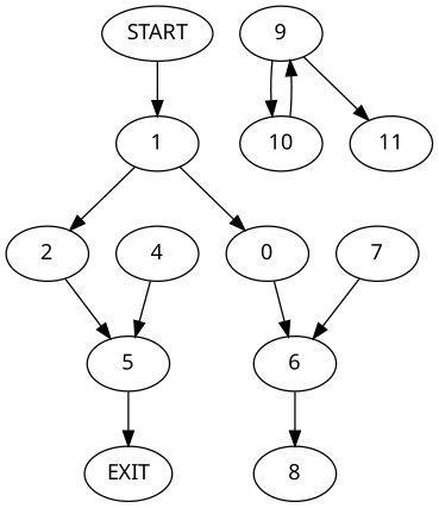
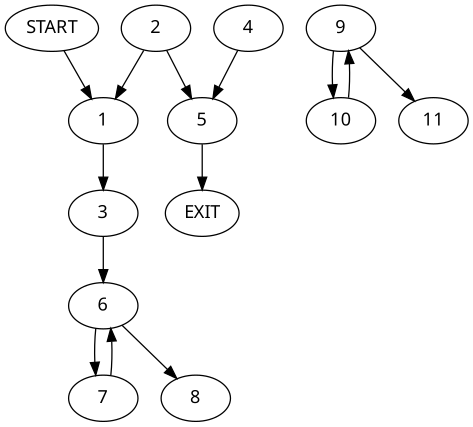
  digraph {
    fontname="Noto Sans"
    node [fontname="Noto Sans"]
    edge [fontname="Noto Sans"]
    n1 [label=START]
    1
    2
-   3 [label=0]
+   3
    n5 [label=EXIT]
    5
    6
    4
    7
    8
    9
    10
    11
    n1 -> 1
-   1 -> 2
+   2 -> 1
    1 -> 3
    2 -> 5
    3 -> 6
    5 -> n5
+   6 -> 7
    6 -> 8
    4 -> 5
    7 -> 6
    9 -> 10
    9 -> 11
    10 -> 9
  }
